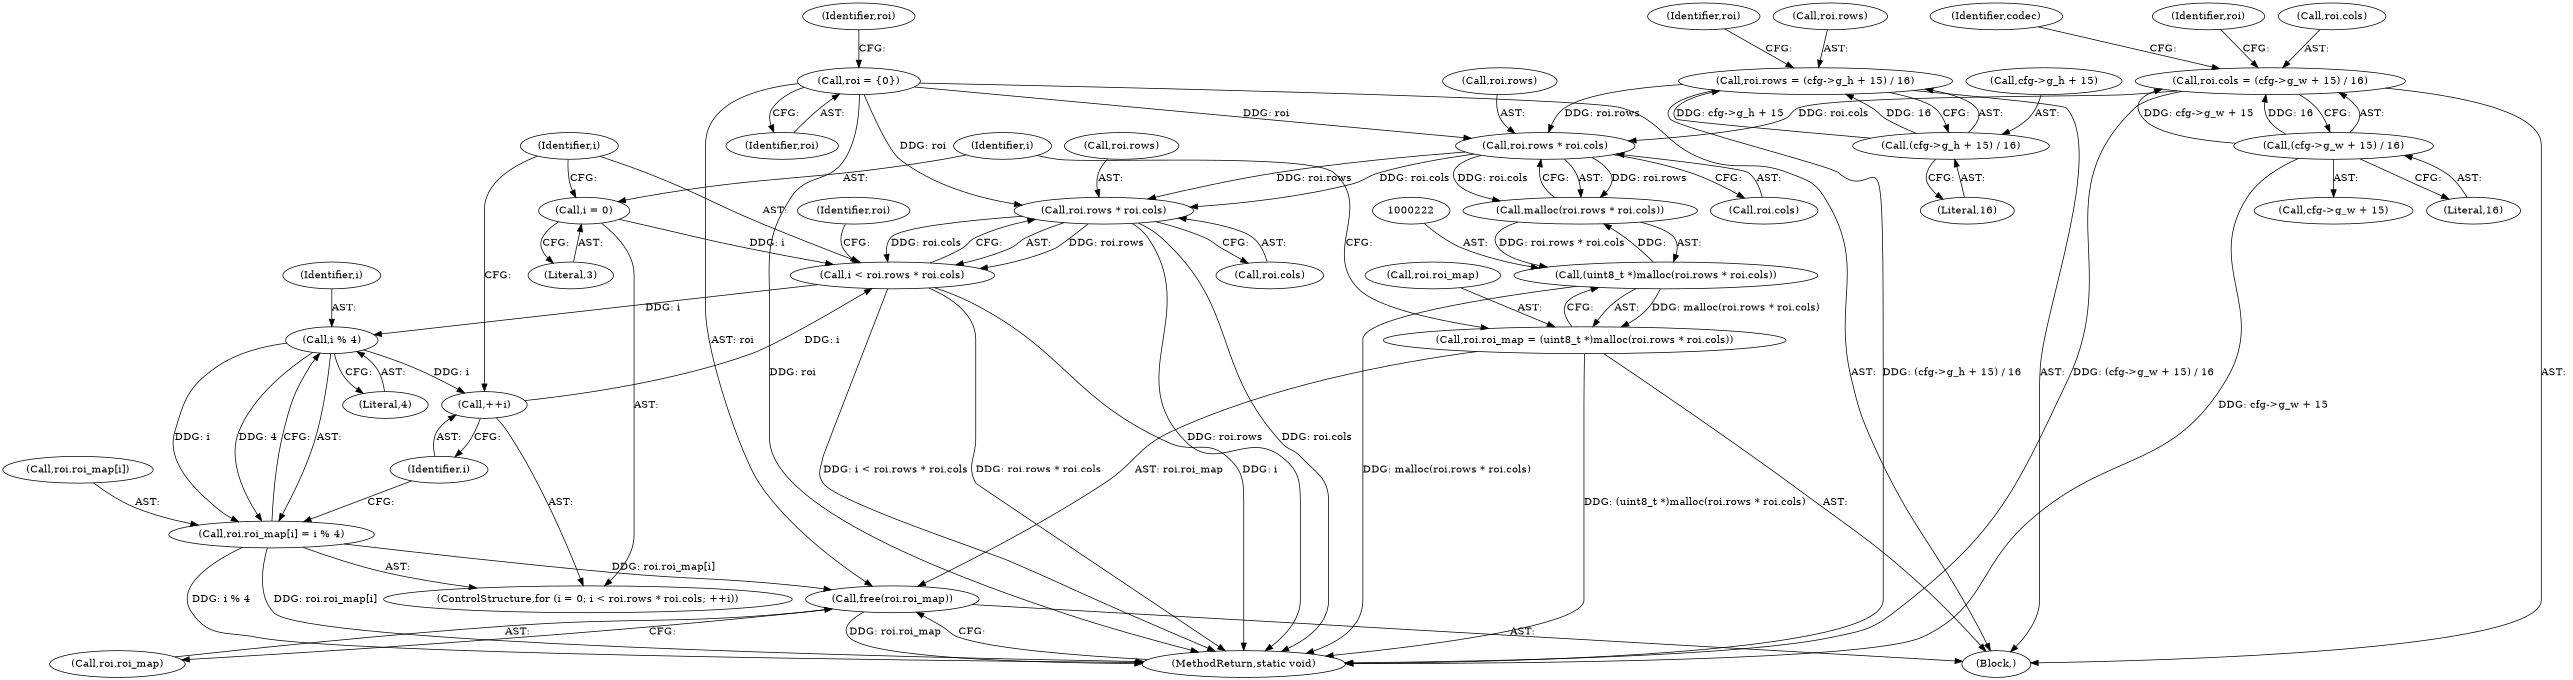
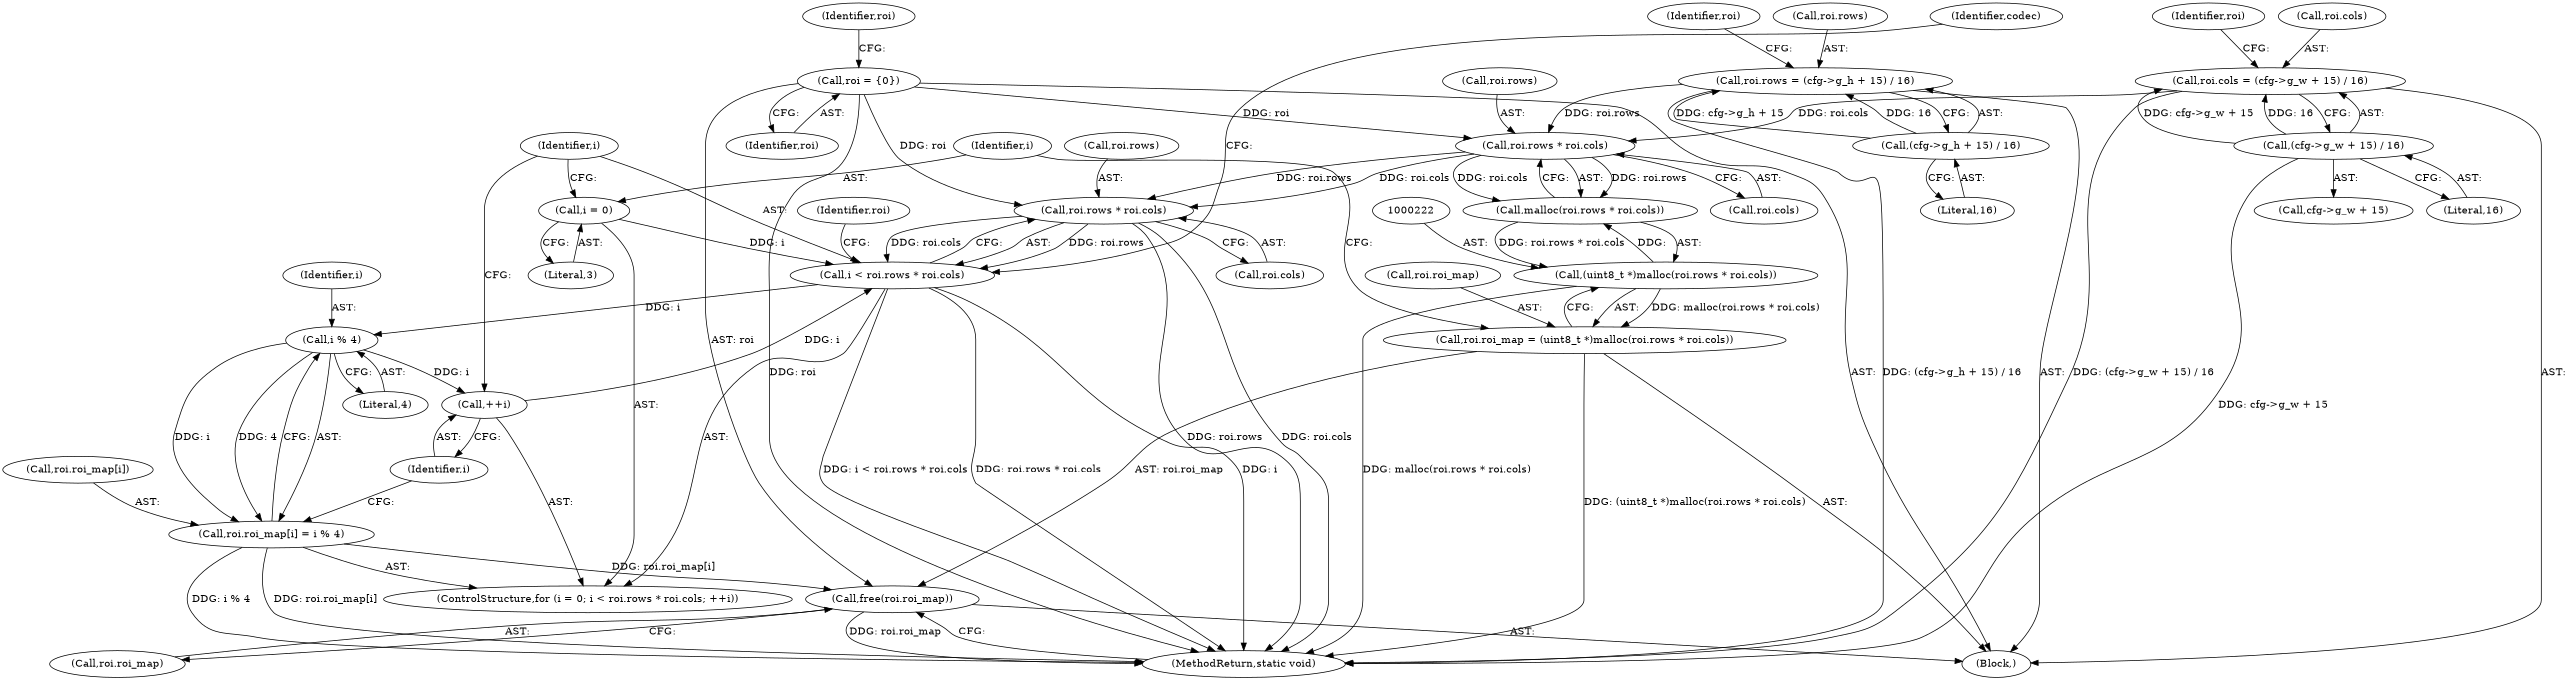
  digraph {
    n1 [label="(Call,free(roi.roi_map))"]
    n2 [label="(Block,)"]
    n3 [label="(MethodReturn,static void)"]
    n4 [label="(Call,roi.roi_map)"]
    n5 [label="(Call,roi = {0})"]
    n6 [label="(Call,roi.rows * roi.cols)"]
    n7 [label="(Call,roi.rows * roi.cols)"]
    n8 [label="(Identifier,roi)"]
    n9 [label="(Call,malloc(roi.rows * roi.cols))"]
    n10 [label="(Call,roi.cols)"]
    n11 [label="(Call,i < roi.rows * roi.cols)"]
    n12 [label="(Call,roi.cols)"]
    n13 [label="(Call,roi.roi_map = (uint8_t *)malloc(roi.rows * roi.cols))"]
    n14 [label="(Call,(uint8_t *)malloc(roi.rows * roi.cols))"]
    n15 [label="(Call,roi.rows = (cfg->g_h + 15) / 16)"]
    n16 [label="(Call,(cfg->g_h + 15) / 16)"]
    n17 [label="(Literal,16)"]
    n18 [label="(Call,roi.cols = (cfg->g_w + 15) / 16)"]
    n19 [label="(Call,(cfg->g_w + 15) / 16)"]
    n20 [label="(Literal,16)"]
    n21 [label="(Call,cfg->g_w + 15)"]
    n22 [label="(Call,roi.roi_map[i] = i % 4)"]
    n23 [label="(Call,i % 4)"]
    n24 [label="(ControlStructure,for (i = 0; i < roi.rows * roi.cols; ++i))"]
    n25 [label="(Call,++i)"]
    n26 [label="(Literal,4)"]
    n27 [label="(Identifier,i)"]
    n28 [label="(Call,i = 0)"]
    n29 [label="(Literal,3)"]
    n30 [label="(Call,roi.roi_map)"]
    n31 [label="(Call,roi.rows)"]
    n32 [label="(Identifier,roi)"]
    n33 [label="(Identifier,i)"]
-   n34 [label="(Call,cfg->g_h + 15)"]
    n35 [label="(Identifier,roi)"]
    n36 [label="(Call,roi.cols)"]
    n37 [label="(Call,roi.rows)"]
    n38 [label="(Identifier,codec)"]
    n39 [label="(Identifier,i)"]
    n40 [label="(Identifier,roi)"]
    n41 [label="(Call,roi.roi_map[i])"]
    n42 [label="(Identifier,i)"]
    n43 [label="(Identifier,roi)"]
    n44 [label="(Call,roi.rows)"]
    1000222
    n1 -> n2 [label="AST: "]
    n1 -> n3 [label="DDG: roi.roi_map"]
    n1 -> n4 [label="CFG: "]
    n3 -> n1 [label="CFG: "]
    n4 -> n1 [label="AST: "]
    n5 -> n1 [label="AST: roi"]
    n5 -> n2 [label="AST: "]
    n5 -> n3 [label="DDG: roi"]
    n5 -> n6 [label="DDG: roi"]
    n5 -> n7 [label="DDG: roi"]
    n5 -> n8 [label="CFG: "]
    n6 -> n7 [label="DDG: roi.rows"]
    n6 -> n7 [label="DDG: roi.cols"]
    n6 -> n9 [label="AST: "]
    n6 -> n9 [label="DDG: roi.rows"]
    n6 -> n9 [label="DDG: roi.cols"]
    n6 -> n10 [label="CFG: "]
    n7 -> n3 [label="DDG: roi.rows"]
    n7 -> n3 [label="DDG: roi.cols"]
    n7 -> n11 [label="AST: "]
    n7 -> n11 [label="DDG: roi.rows"]
    n7 -> n11 [label="DDG: roi.cols"]
    n7 -> n12 [label="CFG: "]
    n8 -> n5 [label="AST: "]
    n9 -> n6 [label="CFG: "]
    n9 -> n14 [label="AST: "]
    n9 -> n14 [label="DDG: roi.rows * roi.cols"]
    n10 -> n6 [label="AST: "]
    n11 -> n3 [label="DDG: roi.rows * roi.cols"]
    n11 -> n3 [label="DDG: i"]
    n11 -> n3 [label="DDG: i < roi.rows * roi.cols"]
    n11 -> n7 [label="CFG: "]
    n11 -> n23 [label="DDG: i"]
+   n11 -> n24 [label="AST: "]
    n12 -> n7 [label="AST: "]
    n13 -> n1 [label="AST: roi.roi_map"]
    n13 -> n2 [label="AST: "]
    n13 -> n3 [label="DDG: (uint8_t *)malloc(roi.rows * roi.cols)"]
    n13 -> n14 [label="CFG: "]
    n14 -> n3 [label="DDG: malloc(roi.rows * roi.cols)"]
    n14 -> n9 [label="DDG: "]
    n14 -> n13 [label="AST: "]
    n14 -> n13 [label="DDG: malloc(roi.rows * roi.cols)"]
    n15 -> n2 [label="AST: "]
    n15 -> n3 [label="DDG: (cfg->g_h + 15) / 16"]
    n15 -> n6 [label="DDG: roi.rows"]
    n15 -> n16 [label="CFG: "]
    n16 -> n15 [label="AST: "]
    n16 -> n15 [label="DDG: cfg->g_h + 15"]
    n16 -> n15 [label="DDG: 16"]
    n16 -> n17 [label="CFG: "]
    n17 -> n16 [label="AST: "]
    n18 -> n2 [label="AST: "]
    n18 -> n3 [label="DDG: (cfg->g_w + 15) / 16"]
    n18 -> n6 [label="DDG: roi.cols"]
    n18 -> n19 [label="CFG: "]
    n19 -> n3 [label="DDG: cfg->g_w + 15"]
    n19 -> n18 [label="AST: "]
    n19 -> n18 [label="DDG: cfg->g_w + 15"]
    n19 -> n18 [label="DDG: 16"]
    n19 -> n20 [label="CFG: "]
    n19 -> n21 [label="AST: "]
    n20 -> n19 [label="AST: "]
    n22 -> n1 [label="DDG: roi.roi_map[i]"]
    n22 -> n3 [label="DDG: i % 4"]
    n22 -> n3 [label="DDG: roi.roi_map[i]"]
    n22 -> n23 [label="CFG: "]
    n22 -> n24 [label="AST: "]
    n23 -> n22 [label="AST: "]
    n23 -> n22 [label="DDG: i"]
    n23 -> n22 [label="DDG: 4"]
    n23 -> n25 [label="DDG: i"]
    n23 -> n26 [label="CFG: "]
    n25 -> n11 [label="DDG: i"]
    n25 -> n24 [label="AST: "]
    n25 -> n27 [label="CFG: "]
    n26 -> n23 [label="AST: "]
    n27 -> n22 [label="CFG: "]
    n27 -> n25 [label="AST: "]
    n28 -> n11 [label="DDG: i"]
    n28 -> n24 [label="AST: "]
    n28 -> n29 [label="CFG: "]
    n29 -> n28 [label="AST: "]
    n30 -> n13 [label="AST: "]
    n31 -> n15 [label="AST: "]
    n32 -> n5 [label="CFG: "]
    n33 -> n13 [label="CFG: "]
    n33 -> n28 [label="AST: "]
-   n34 -> n16 [label="AST: "]
    n35 -> n15 [label="CFG: "]
    n36 -> n18 [label="AST: "]
    n37 -> n6 [label="AST: "]
-   n38 -> n18 [label="CFG: "]
+   n38 -> n11 [label="CFG: "]
    n39 -> n23 [label="AST: "]
    n40 -> n11 [label="CFG: "]
    n41 -> n22 [label="AST: "]
    n42 -> n11 [label="AST: "]
    n42 -> n25 [label="CFG: "]
    n42 -> n28 [label="CFG: "]
    n43 -> n18 [label="CFG: "]
    n44 -> n7 [label="AST: "]
    1000222 -> n14 [label="AST: "]
  }
